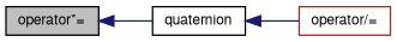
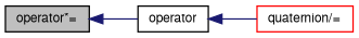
  digraph {
    rankdir=LR
    node [color=black fontname=FreeSans fontsize=10 shape=record]
    edge [color=midnightblue dir=back fontname=FreeSans fontsize=10 labelfontname=FreeSans labelfontsize=10 style=solid]
    n1 [fillcolor=grey75 fontcolor=black height=0.2 label="operator*=" style=filled width=0.4]
-   n2 [height=0.2 label=quaternion width=0.4]
-   n3 [color=red height=0.2 label="operator/=" width=0.4]
+   n2 [height=0.2 label=operator width=0.4]
+   n3 [color=red height=0.2 label="quaternion/=" width=0.4]
    n1 -> n2
    n2 -> n3
  }
